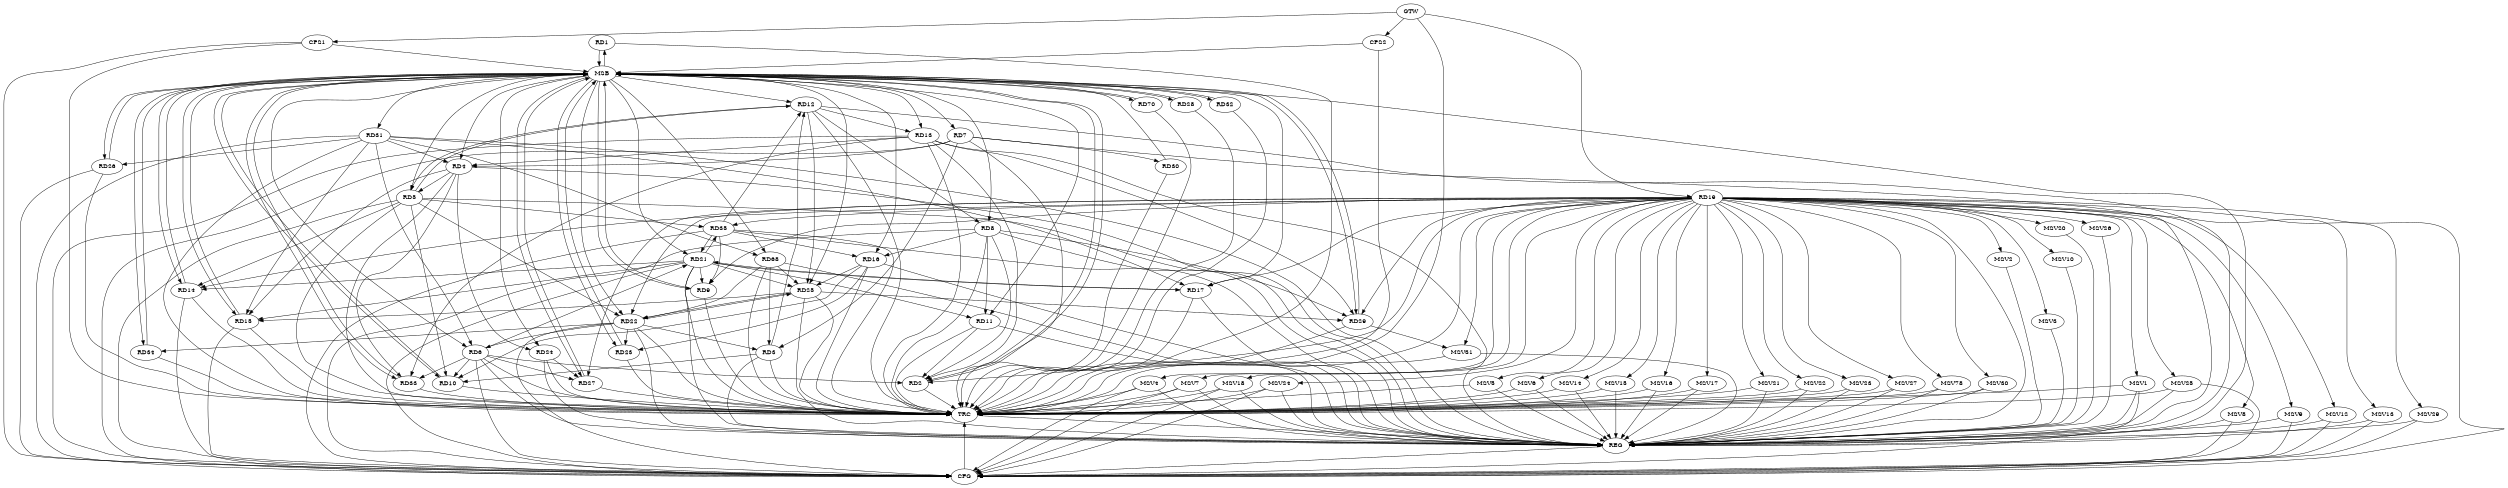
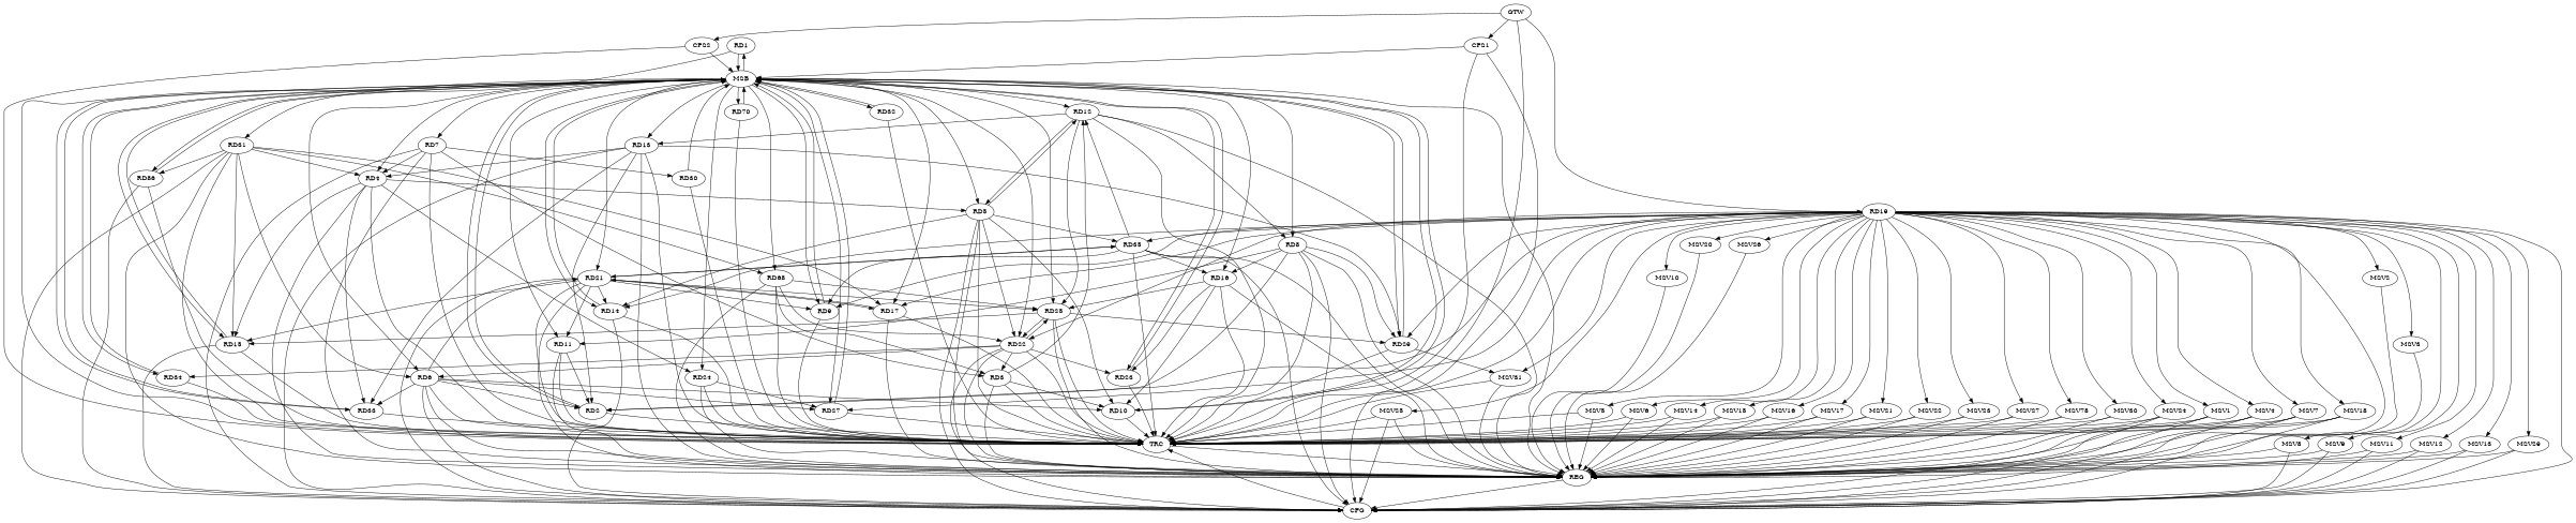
  strict digraph {
    n1 [label=RD1]
    n2 [label=MSB]
    n3 [label=TRC]
    n4 [label=RD2]
    n5 [label=RD10]
    n6 [label=RD12]
    n7 [label=REG]
    n8 [label=RD4]
    n9 [label=RD5]
    n10 [label=RD15]
    n11 [label=RD24]
    n12 [label=RD33]
    n13 [label=RD14]
    n14 [label=RD22]
    n15 [label=RD6]
    n16 [label=RD21]
    n17 [label=RD27]
    n18 [label=RD7]
    n19 [label=RD8]
    n20 [label=RD11]
    n21 [label=RD16]
    n22 [label=RD29]
    n23 [label=RD9]
    n24 [label=RD13]
    n25 [label=RD25]
    n26 [label=RD23]
    n27 [label=RD17]
    n28 [label=RD68]
    n29 [label=RD70]
    n30 [label=RD34]
-   n31 [label=RD26]
-   n32 [label=RD28]
+   n31 [label=RD86]
    n33 [label=RD31]
    n34 [label=RD32]
    n35 [label=RD3]
    n36 [label=CFG]
    n37 [label=RD35]
    n38 [label=RD30]
    n39 [label=MSV31]
    n40 [label=RD19]
    n41 [label=MSV1]
    n42 [label=MSV2]
    n43 [label=MSV3]
    n44 [label=MSV4]
    n45 [label=MSV5]
    n46 [label=MSV6]
    n47 [label=MSV7]
    n48 [label=MSV8]
    n49 [label=MSV9]
    n50 [label=MSV10]
+   n51 [label=MSV11]
    n52 [label=MSV12]
    n53 [label=MSV13]
    n54 [label=MSV14]
    n55 [label=MSV15]
    n56 [label=MSV16]
    n57 [label=MSV17]
    n58 [label=MSV18]
    n59 [label=MSV20]
    n60 [label=MSV21]
    n61 [label=MSV22]
    n62 [label=MSV23]
    n63 [label=MSV24]
    n64 [label=MSV25]
    n65 [label=MSV26]
    n66 [label=MSV27]
    n67 [label=MSV78]
    n68 [label=MSV29]
    n69 [label=MSV30]
    n70 [label=CPS1]
    n71 [label=CPS2]
    n72 [label=GTW]
    n1 -> n2
    n1 -> n3
    n2 -> n1
    n2 -> n4
    n2 -> n5
    n2 -> n6
    n2 -> n7
    n2 -> n8
    n2 -> n9
    n2 -> n10
    n2 -> n11
    n2 -> n12
    n2 -> n13
    n2 -> n14
    n2 -> n15
    n2 -> n16
    n2 -> n17
    n2 -> n18
    n2 -> n19
    n2 -> n20
    n2 -> n21
    n2 -> n22
    n2 -> n23
    n2 -> n24
    n2 -> n25
    n2 -> n26
    n2 -> n27
    n2 -> n28
    n2 -> n29
    n2 -> n30
    n2 -> n31
-   n2 -> n32
    n2 -> n33
    n2 -> n34
    n3 -> n7
    n4 -> n2
    n4 -> n3
    n5 -> n2
    n5 -> n3
    n6 -> n3
    n6 -> n7
    n6 -> n9
    n6 -> n19
    n6 -> n24
    n6 -> n25
    n7 -> n36
    n8 -> n3
    n8 -> n7
    n8 -> n9
    n8 -> n10
    n8 -> n11
    n8 -> n12
    n9 -> n3
    n9 -> n5
    n9 -> n6
    n9 -> n7
    n9 -> n13
    n9 -> n14
    n9 -> n36
    n9 -> n37
    n10 -> n2
    n10 -> n3
    n10 -> n36
    n11 -> n3
    n11 -> n7
    n11 -> n17
    n12 -> n2
    n12 -> n3
    n13 -> n2
    n13 -> n3
    n13 -> n36
    n14 -> n3
    n14 -> n7
    n14 -> n15
    n14 -> n25
    n14 -> n26
    n14 -> n30
    n14 -> n35
    n14 -> n36
    n15 -> n3
    n15 -> n4
    n15 -> n5
    n15 -> n7
    n15 -> n12
    n15 -> n16
    n15 -> n17
    n15 -> n36
    n16 -> n3
    n16 -> n7
    n16 -> n10
    n16 -> n13
    n16 -> n20
    n16 -> n23
    n16 -> n25
    n16 -> n27
    n16 -> n36
    n16 -> n37
    n17 -> n2
    n17 -> n3
    n18 -> n3
    n18 -> n7
    n18 -> n8
    n18 -> n35
    n18 -> n36
    n18 -> n38
    n19 -> n3
    n19 -> n4
    n19 -> n7
    n19 -> n20
    n19 -> n21
    n19 -> n22
    n19 -> n36
    n20 -> n3
    n20 -> n4
    n20 -> n7
    n21 -> n3
    n21 -> n5
    n21 -> n7
    n21 -> n25
    n21 -> n26
    n22 -> n2
    n22 -> n3
    n22 -> n39
    n23 -> n2
    n23 -> n3
    n24 -> n3
    n24 -> n4
    n24 -> n7
    n24 -> n8
    n24 -> n12
    n24 -> n22
    n24 -> n36
    n25 -> n3
    n25 -> n7
    n25 -> n10
    n25 -> n14
    n25 -> n22
    n26 -> n2
    n26 -> n3
    n27 -> n3
    n27 -> n7
    n27 -> n16
    n28 -> n3
    n28 -> n7
    n28 -> n14
    n28 -> n25
    n28 -> n35
    n29 -> n2
    n29 -> n3
    n30 -> n2
    n30 -> n3
    n31 -> n2
    n31 -> n3
    n31 -> n36
-   n32 -> n2
-   n32 -> n3
    n33 -> n3
    n33 -> n7
    n33 -> n8
    n33 -> n10
    n33 -> n15
    n33 -> n27
    n33 -> n28
    n33 -> n31
    n33 -> n36
    n34 -> n2
    n34 -> n3
    n35 -> n3
    n35 -> n5
    n35 -> n6
    n35 -> n7
    n36 -> n3
    n37 -> n3
    n37 -> n6
    n37 -> n7
    n37 -> n16
    n37 -> n21
    n37 -> n23
    n37 -> n36
    n38 -> n2
    n38 -> n3
    n39 -> n3
    n39 -> n7
    n40 -> n3
    n40 -> n4
    n40 -> n7
    n40 -> n13
    n40 -> n14
    n40 -> n17
    n40 -> n22
    n40 -> n23
    n40 -> n27
    n40 -> n36
    n40 -> n37
    n40 -> n39
    n40 -> n41
    n40 -> n42
    n40 -> n43
    n40 -> n44
    n40 -> n45
    n40 -> n46
    n40 -> n47
    n40 -> n48
    n40 -> n49
    n40 -> n50
+   n40 -> n51
    n40 -> n52
    n40 -> n53
    n40 -> n54
    n40 -> n55
    n40 -> n56
    n40 -> n57
    n40 -> n58
    n40 -> n59
    n40 -> n60
    n40 -> n61
    n40 -> n62
    n40 -> n63
    n40 -> n64
    n40 -> n65
    n40 -> n66
    n40 -> n67
    n40 -> n68
    n40 -> n69
    n41 -> n3
    n41 -> n7
    n41 -> n36
    n42 -> n7
    n43 -> n7
    n44 -> n3
    n44 -> n7
    n44 -> n36
    n45 -> n3
    n45 -> n7
    n46 -> n3
    n46 -> n7
    n47 -> n3
    n47 -> n7
    n47 -> n36
    n48 -> n7
    n48 -> n36
    n49 -> n7
    n49 -> n36
    n50 -> n7
+   n51 -> n7
+   n51 -> n36
    n52 -> n7
    n52 -> n36
    n53 -> n7
    n53 -> n36
    n54 -> n3
    n54 -> n7
    n55 -> n3
    n55 -> n7
    n56 -> n3
    n56 -> n7
    n57 -> n3
    n57 -> n7
    n58 -> n3
    n58 -> n7
    n58 -> n36
    n59 -> n7
    n60 -> n3
    n60 -> n7
    n61 -> n3
    n61 -> n7
    n62 -> n3
    n62 -> n7
    n63 -> n3
    n63 -> n7
    n63 -> n36
    n64 -> n3
    n64 -> n7
    n64 -> n36
    n65 -> n7
    n66 -> n3
    n66 -> n7
    n67 -> n3
    n67 -> n7
    n68 -> n7
    n68 -> n36
    n69 -> n3
    n69 -> n7
    n70 -> n2
    n70 -> n3
    n70 -> n36
    n71 -> n2
    n71 -> n3
    n72 -> n3
    n72 -> n40
    n72 -> n70
    n72 -> n71
  }
